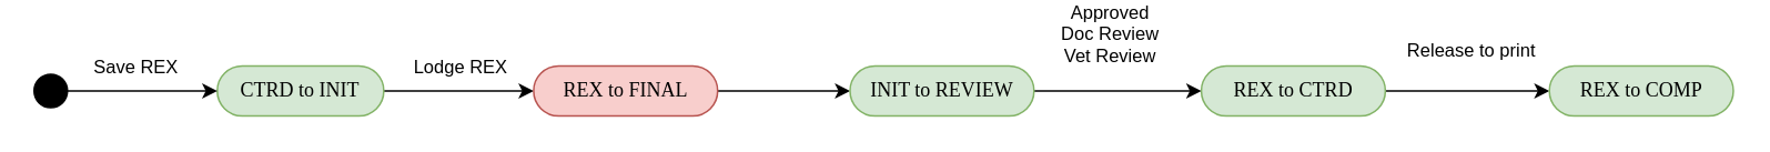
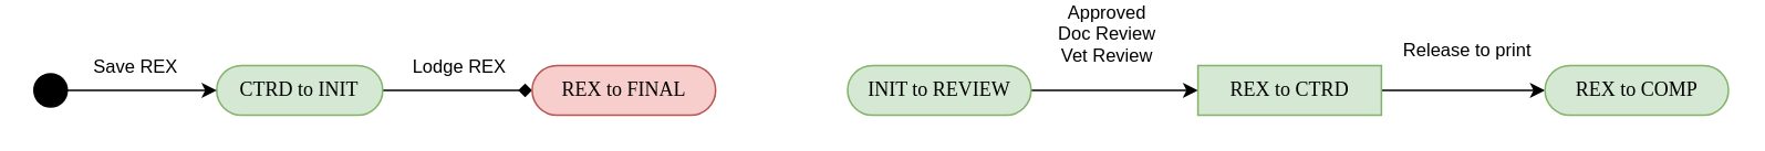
  <mxCell id="0" />
  <mxCell id="1" parent="0" />
- <mxCell id="2" style="edgeStyle=orthogonalEdgeStyle;rounded=0;orthogonalLoop=1;jettySize=auto;html=1;entryX=0;entryY=0.5;entryDx=0;entryDy=0;" edge="1" parent="1" source="4" target="6"><mxGeometry relative="1" as="geometry" /></mxCell>
+ <mxCell id="2" style="edgeStyle=orthogonalEdgeStyle;rounded=0;orthogonalLoop=1;jettySize=auto;html=1;entryX=0;entryY=0.5;entryDx=0;entryDy=0;endArrow=diamond;" edge="1" parent="1" source="4" target="6"><mxGeometry relative="1" as="geometry" /></mxCell>
  <mxCell id="3" value="Lodge REX" style="edgeLabel;html=1;align=center;verticalAlign=middle;resizable=0;points=[];" vertex="1" connectable="0" parent="2"><mxGeometry relative="1" as="geometry"><mxPoint y="-15" as="offset" /></mxGeometry></mxCell>
  <mxCell id="4" value="CTRD to INIT" style="rounded=1;whiteSpace=wrap;html=1;shadow=0;comic=0;labelBackgroundColor=none;strokeWidth=1;fontFamily=Verdana;fontSize=12;align=center;arcSize=50;fillColor=#d5e8d4;strokeColor=#82b366;" vertex="1" parent="1"><mxGeometry x="130" y="20" width="100" height="30" as="geometry" /></mxCell>
- <mxCell id="5" value="" style="edgeStyle=orthogonalEdgeStyle;rounded=0;orthogonalLoop=1;jettySize=auto;html=1;" edge="1" parent="1" source="6" target="9"><mxGeometry relative="1" as="geometry" /></mxCell>
  <mxCell id="6" value="REX to FINAL" style="rounded=1;whiteSpace=wrap;html=1;shadow=0;comic=0;labelBackgroundColor=none;strokeWidth=1;fontFamily=Verdana;fontSize=12;align=center;arcSize=50;fillColor=#f8cecc;strokeColor=#b85450;" vertex="1" parent="1"><mxGeometry x="320" y="20" width="110.5" height="30" as="geometry" /></mxCell>
  <mxCell id="7" value="" style="edgeStyle=orthogonalEdgeStyle;rounded=0;orthogonalLoop=1;jettySize=auto;html=1;" edge="1" parent="1" source="9" target="12"><mxGeometry relative="1" as="geometry" /></mxCell>
  <mxCell id="8" value="&lt;div&gt;Approved&lt;/div&gt;Doc Review&lt;div&gt;&lt;div&gt;Vet Review&lt;/div&gt;&lt;/div&gt;" style="edgeLabel;html=1;align=center;verticalAlign=middle;resizable=0;points=[];" vertex="1" connectable="0" parent="7"><mxGeometry x="-0.107" y="1" relative="1" as="geometry"><mxPoint y="-34" as="offset" /></mxGeometry></mxCell>
  <mxCell id="9" value="INIT to REVIEW" style="rounded=1;whiteSpace=wrap;html=1;shadow=0;comic=0;labelBackgroundColor=none;strokeWidth=1;fontFamily=Verdana;fontSize=12;align=center;arcSize=50;fillColor=#d5e8d4;strokeColor=#82b366;" vertex="1" parent="1"><mxGeometry x="510" y="20" width="110.5" height="30" as="geometry" /></mxCell>
  <mxCell id="10" value="" style="edgeStyle=orthogonalEdgeStyle;rounded=0;orthogonalLoop=1;jettySize=auto;html=1;" edge="1" parent="1" source="12" target="13"><mxGeometry relative="1" as="geometry" /></mxCell>
  <mxCell id="11" value="Release to print" style="edgeLabel;html=1;align=center;verticalAlign=middle;resizable=0;points=[];" vertex="1" connectable="0" parent="10"><mxGeometry x="-0.256" y="1" relative="1" as="geometry"><mxPoint x="14" y="-24" as="offset" /></mxGeometry></mxCell>
- <mxCell id="12" value="REX to CTRD" style="rounded=1;whiteSpace=wrap;html=1;shadow=0;comic=0;labelBackgroundColor=none;strokeWidth=1;fontFamily=Verdana;fontSize=12;align=center;arcSize=50;fillColor=#d5e8d4;strokeColor=#82b366;" vertex="1" parent="1"><mxGeometry x="721" y="20" width="110.5" height="30" as="geometry" /></mxCell>
+ <mxCell id="12" value="REX to CTRD" style="whiteSpace=wrap;html=1;shadow=0;comic=0;labelBackgroundColor=none;strokeWidth=1;fontFamily=Verdana;fontSize=12;align=center;arcSize=50;fillColor=#d5e8d4;strokeColor=#82b366;rounded=0;" vertex="1" parent="1"><mxGeometry x="721" y="20" width="110.5" height="30" as="geometry" /></mxCell>
  <mxCell id="13" value="REX to COMP" style="rounded=1;whiteSpace=wrap;html=1;shadow=0;comic=0;labelBackgroundColor=none;strokeWidth=1;fontFamily=Verdana;fontSize=12;align=center;arcSize=50;fillColor=#d5e8d4;strokeColor=#82b366;" vertex="1" parent="1"><mxGeometry x="930" y="20" width="110.5" height="30" as="geometry" /></mxCell>
  <mxCell id="14" style="edgeStyle=orthogonalEdgeStyle;rounded=0;orthogonalLoop=1;jettySize=auto;html=1;exitX=1;exitY=0.5;exitDx=0;exitDy=0;" edge="1" parent="1" source="16" target="4"><mxGeometry relative="1" as="geometry"><mxPoint x="120" y="-120" as="sourcePoint" /></mxGeometry></mxCell>
  <mxCell id="15" value="Save REX" style="edgeLabel;html=1;align=center;verticalAlign=middle;resizable=0;points=[];" vertex="1" connectable="0" parent="14"><mxGeometry x="-0.158" y="3" relative="1" as="geometry"><mxPoint x="2" y="-12" as="offset" /></mxGeometry></mxCell>
  <mxCell id="16" value="" style="ellipse;whiteSpace=wrap;html=1;rounded=0;shadow=0;comic=0;labelBackgroundColor=none;strokeWidth=1;fillColor=#000000;fontFamily=Verdana;fontSize=12;align=center;" vertex="1" parent="1"><mxGeometry x="20" y="25" width="20" height="20" as="geometry" /></mxCell>
